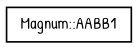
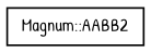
  digraph {
    rankdir=LR
    fontname="Patrick Hand"
-   n1 [color=black fillcolor=white fontname="Patrick Hand" fontsize=10 height=0.2 label="Magnum::AABB1" shape=record style=filled width=0.4]
+   n1 [color=black fillcolor=white fontname="Patrick Hand" fontsize=10 height=0.2 label="Magnum::AABB2" shape=record style=filled width=0.4]
  }
